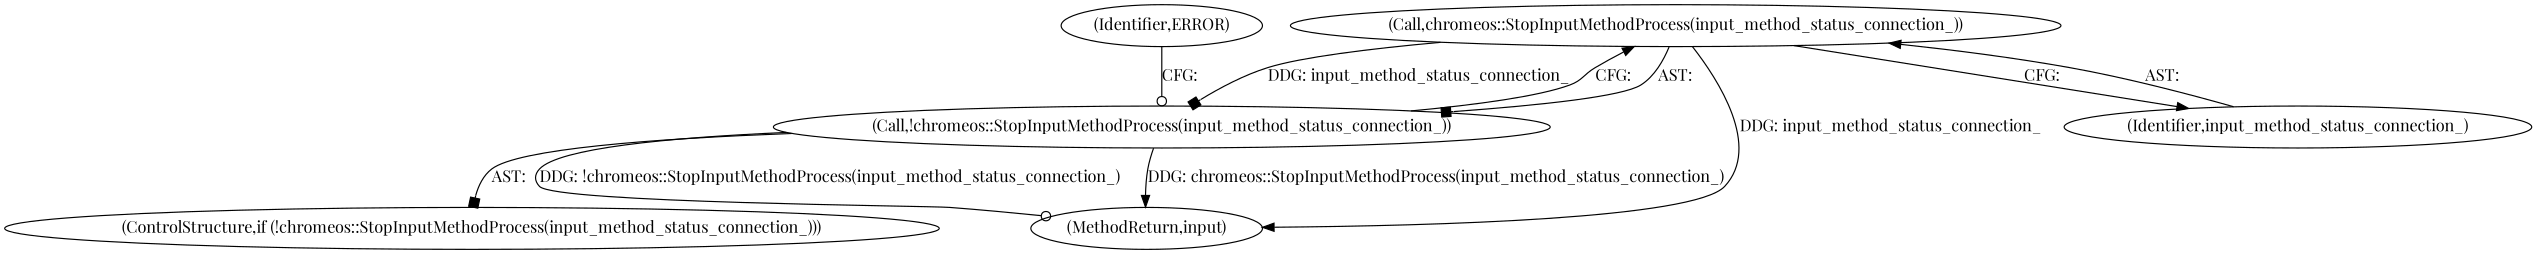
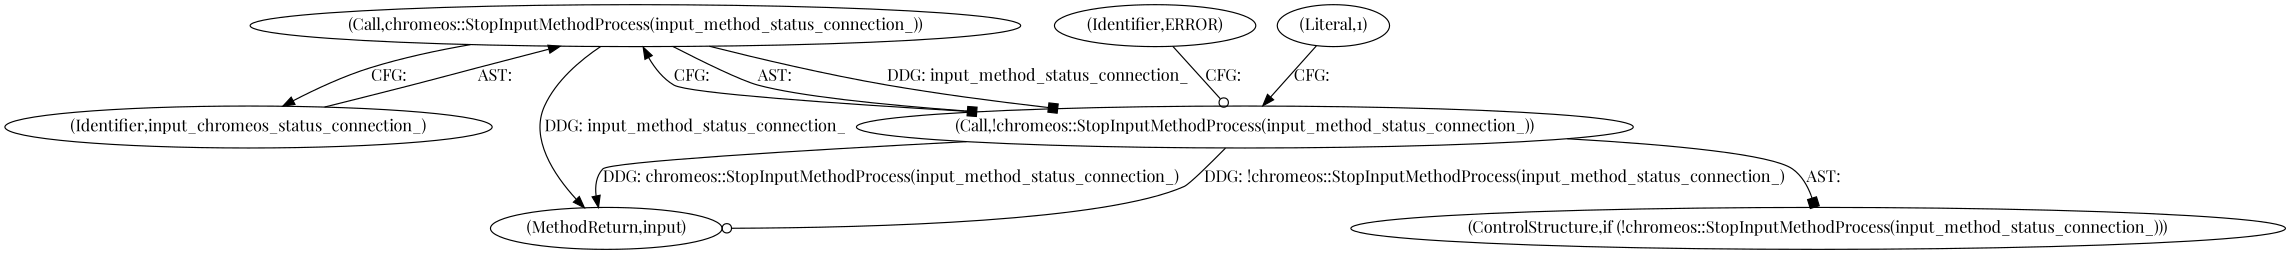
  digraph {
    fontname="Playfair Display"
    node [fontname="Playfair Display"]
    edge [arrowhead=normal fontname="Playfair Display"]
    n1 [label="(Call,chromeos::StopInputMethodProcess(input_method_status_connection_))"]
    n2 [label="(Call,!chromeos::StopInputMethodProcess(input_method_status_connection_))"]
-   n3 [label="(Identifier,input_method_status_connection_)"]
+   n3 [label="(Identifier,input_chromeos_status_connection_)"]
    n4 [label="(MethodReturn,input)"]
    n5 [label="(ControlStructure,if (!chromeos::StopInputMethodProcess(input_method_status_connection_)))"]
    n6 [label="(Identifier,ERROR)"]
+   n7 [label="(Literal,1)"]
    n1 -> n2 [arrowhead=box label="AST: "]
    n1 -> n2 [arrowhead=box label="DDG: input_method_status_connection_"]
    n1 -> n3 [label="CFG: "]
    n1 -> n4 [label="DDG: input_method_status_connection_"]
    n2 -> n1 [label="CFG: "]
    n2 -> n4 [arrowhead=odot label="DDG: !chromeos::StopInputMethodProcess(input_method_status_connection_)"]
    n2 -> n4 [label="DDG: chromeos::StopInputMethodProcess(input_method_status_connection_)"]
    n2 -> n5 [arrowhead=box label="AST: "]
    n3 -> n1 [label="AST: "]
    n6 -> n2 [arrowhead=odot label="CFG: "]
+   n7 -> n2 [label="CFG: "]
  }
